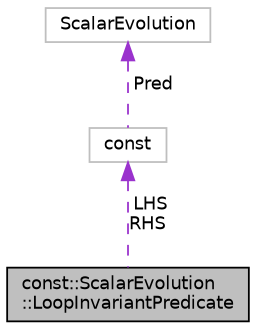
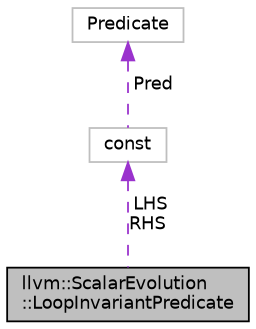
  digraph {
    node [color=grey75 fontname=Helvetica fontsize=10 shape=record]
    edge [color=darkorchid3 dir=back fontname=Helvetica fontsize=10 labelfontname=Helvetica labelfontsize=10 style=dashed]
-   n1 [color=black fillcolor=grey75 fontcolor=black height=0.2 label="const::ScalarEvolution\l::LoopInvariantPredicate" style=filled width=0.4]
-   n2 [height=0.2 label=ScalarEvolution width=0.4]
+   n1 [color=black fillcolor=grey75 fontcolor=black height=0.2 label="llvm::ScalarEvolution\l::LoopInvariantPredicate" style=filled width=0.4]
+   n2 [height=0.2 label=Predicate width=0.4]
    n3 [height=0.2 label=const width=0.4]
    n2 -> n3 [label=" Pred"]
    n3 -> n1 [label=" LHS\nRHS"]
  }
